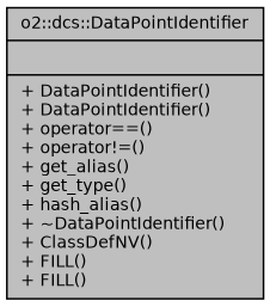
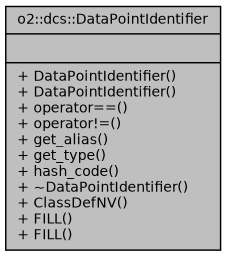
  digraph {
-   n1 [color=black fillcolor=grey75 fontcolor=black fontname=Helvetica fontsize=10 height=0.2 label="{o2::dcs::DataPointIdentifier\n||+ DataPointIdentifier()\l+ DataPointIdentifier()\l+ operator==()\l+ operator!=()\l+ get_alias()\l+ get_type()\l+ hash_alias()\l+ ~DataPointIdentifier()\l+ ClassDefNV()\l+ FILL()\l+ FILL()\l}" shape=record style=filled width=0.4]
+   n1 [color=black fillcolor=grey75 fontcolor=black fontname=Helvetica fontsize=10 height=0.2 label="{o2::dcs::DataPointIdentifier\n||+ DataPointIdentifier()\l+ DataPointIdentifier()\l+ operator==()\l+ operator!=()\l+ get_alias()\l+ get_type()\l+ hash_code()\l+ ~DataPointIdentifier()\l+ ClassDefNV()\l+ FILL()\l+ FILL()\l}" shape=record style=filled width=0.4]
  }
